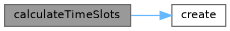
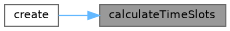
  digraph {
    rankdir=RL
    node [fontname=Helvetica fontsize=10 shape=box style=filled]
    n1 [color=gray40 fillcolor=grey60 fontcolor=black height=0.2 label=calculateTimeSlots width=0.4]
    n2 [color=grey40 fillcolor=white height=0.2 label=create width=0.4]
-   n2 -> n1 [color=steelblue1 dir=back fontname=Helvetica fontsize=10 labelfontname=Helvetica labelfontsize=10 style=solid]
+   n1 -> n2 [color=steelblue1 dir=back fontname=Helvetica fontsize=10 labelfontname=Helvetica labelfontsize=10 style=solid]
  }
